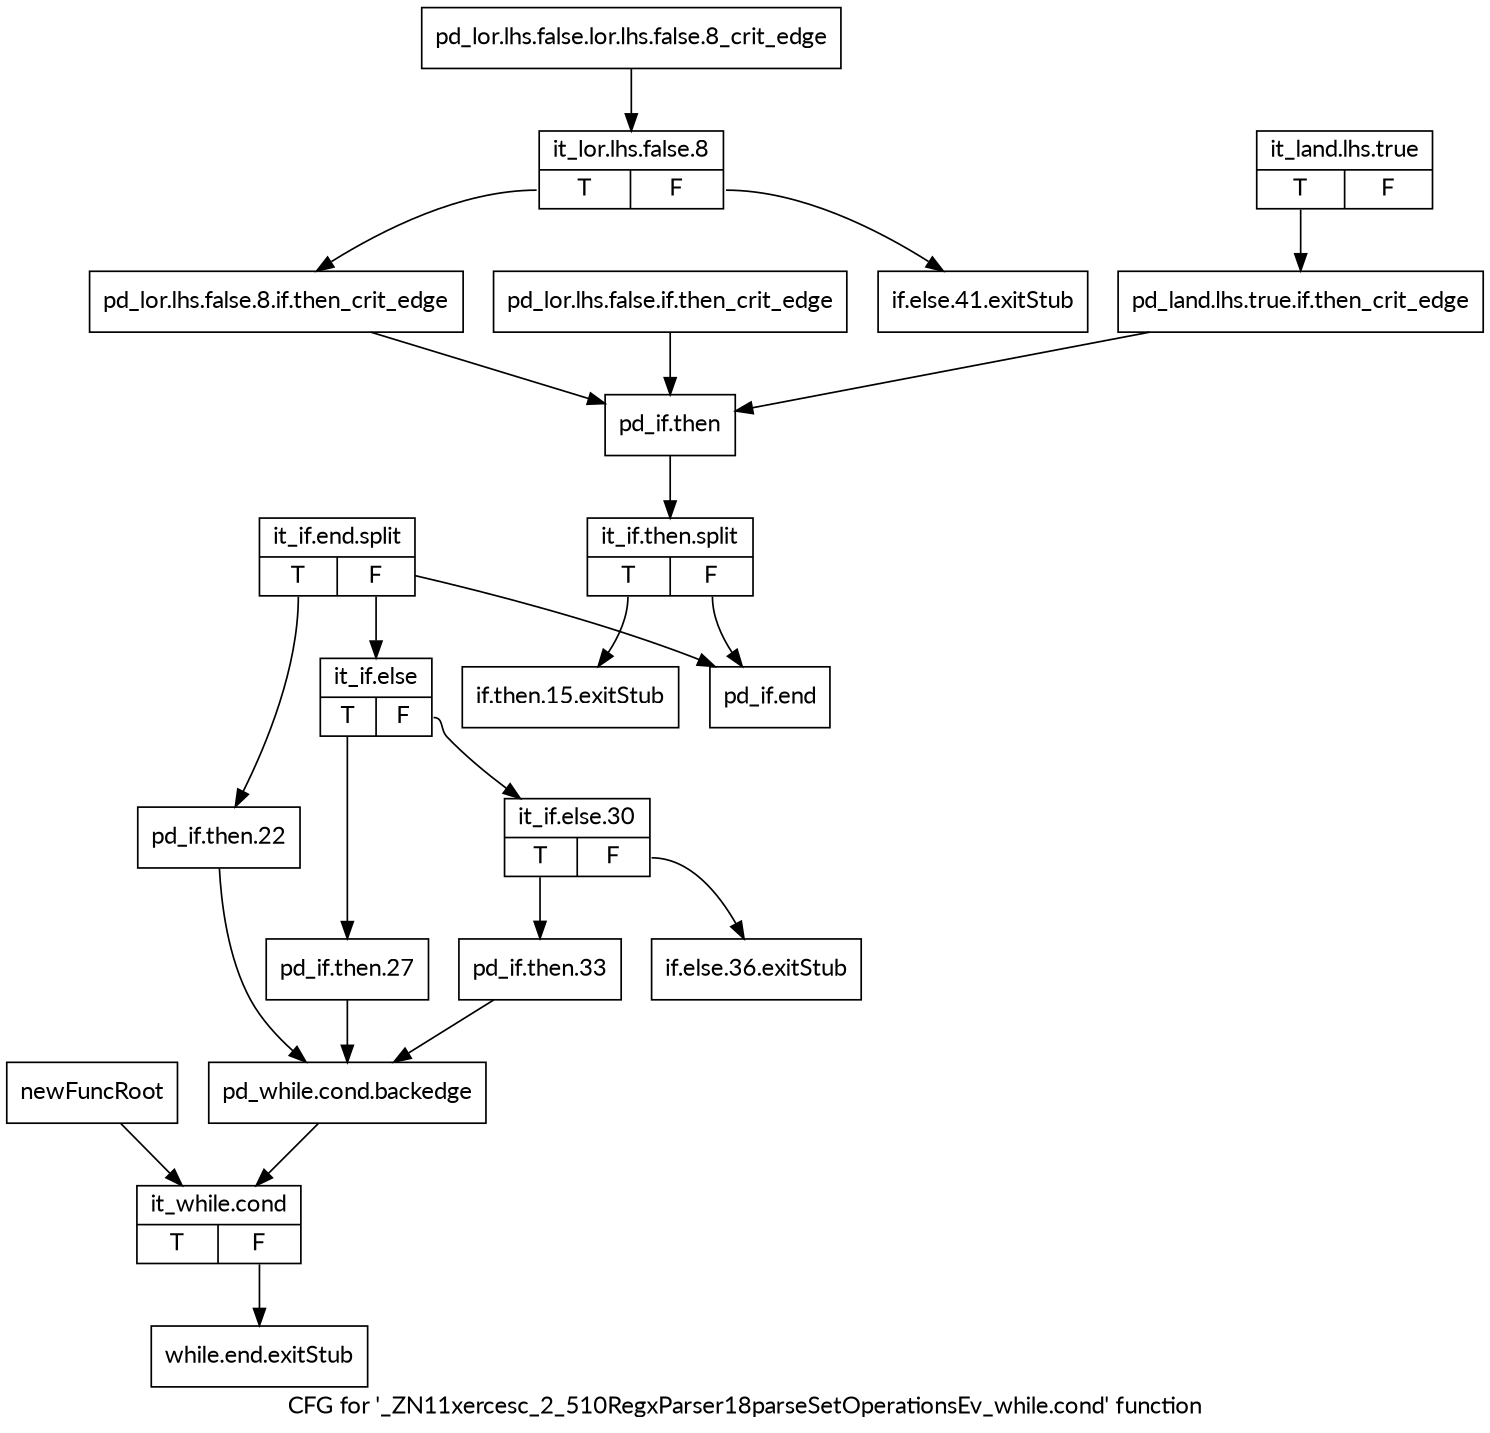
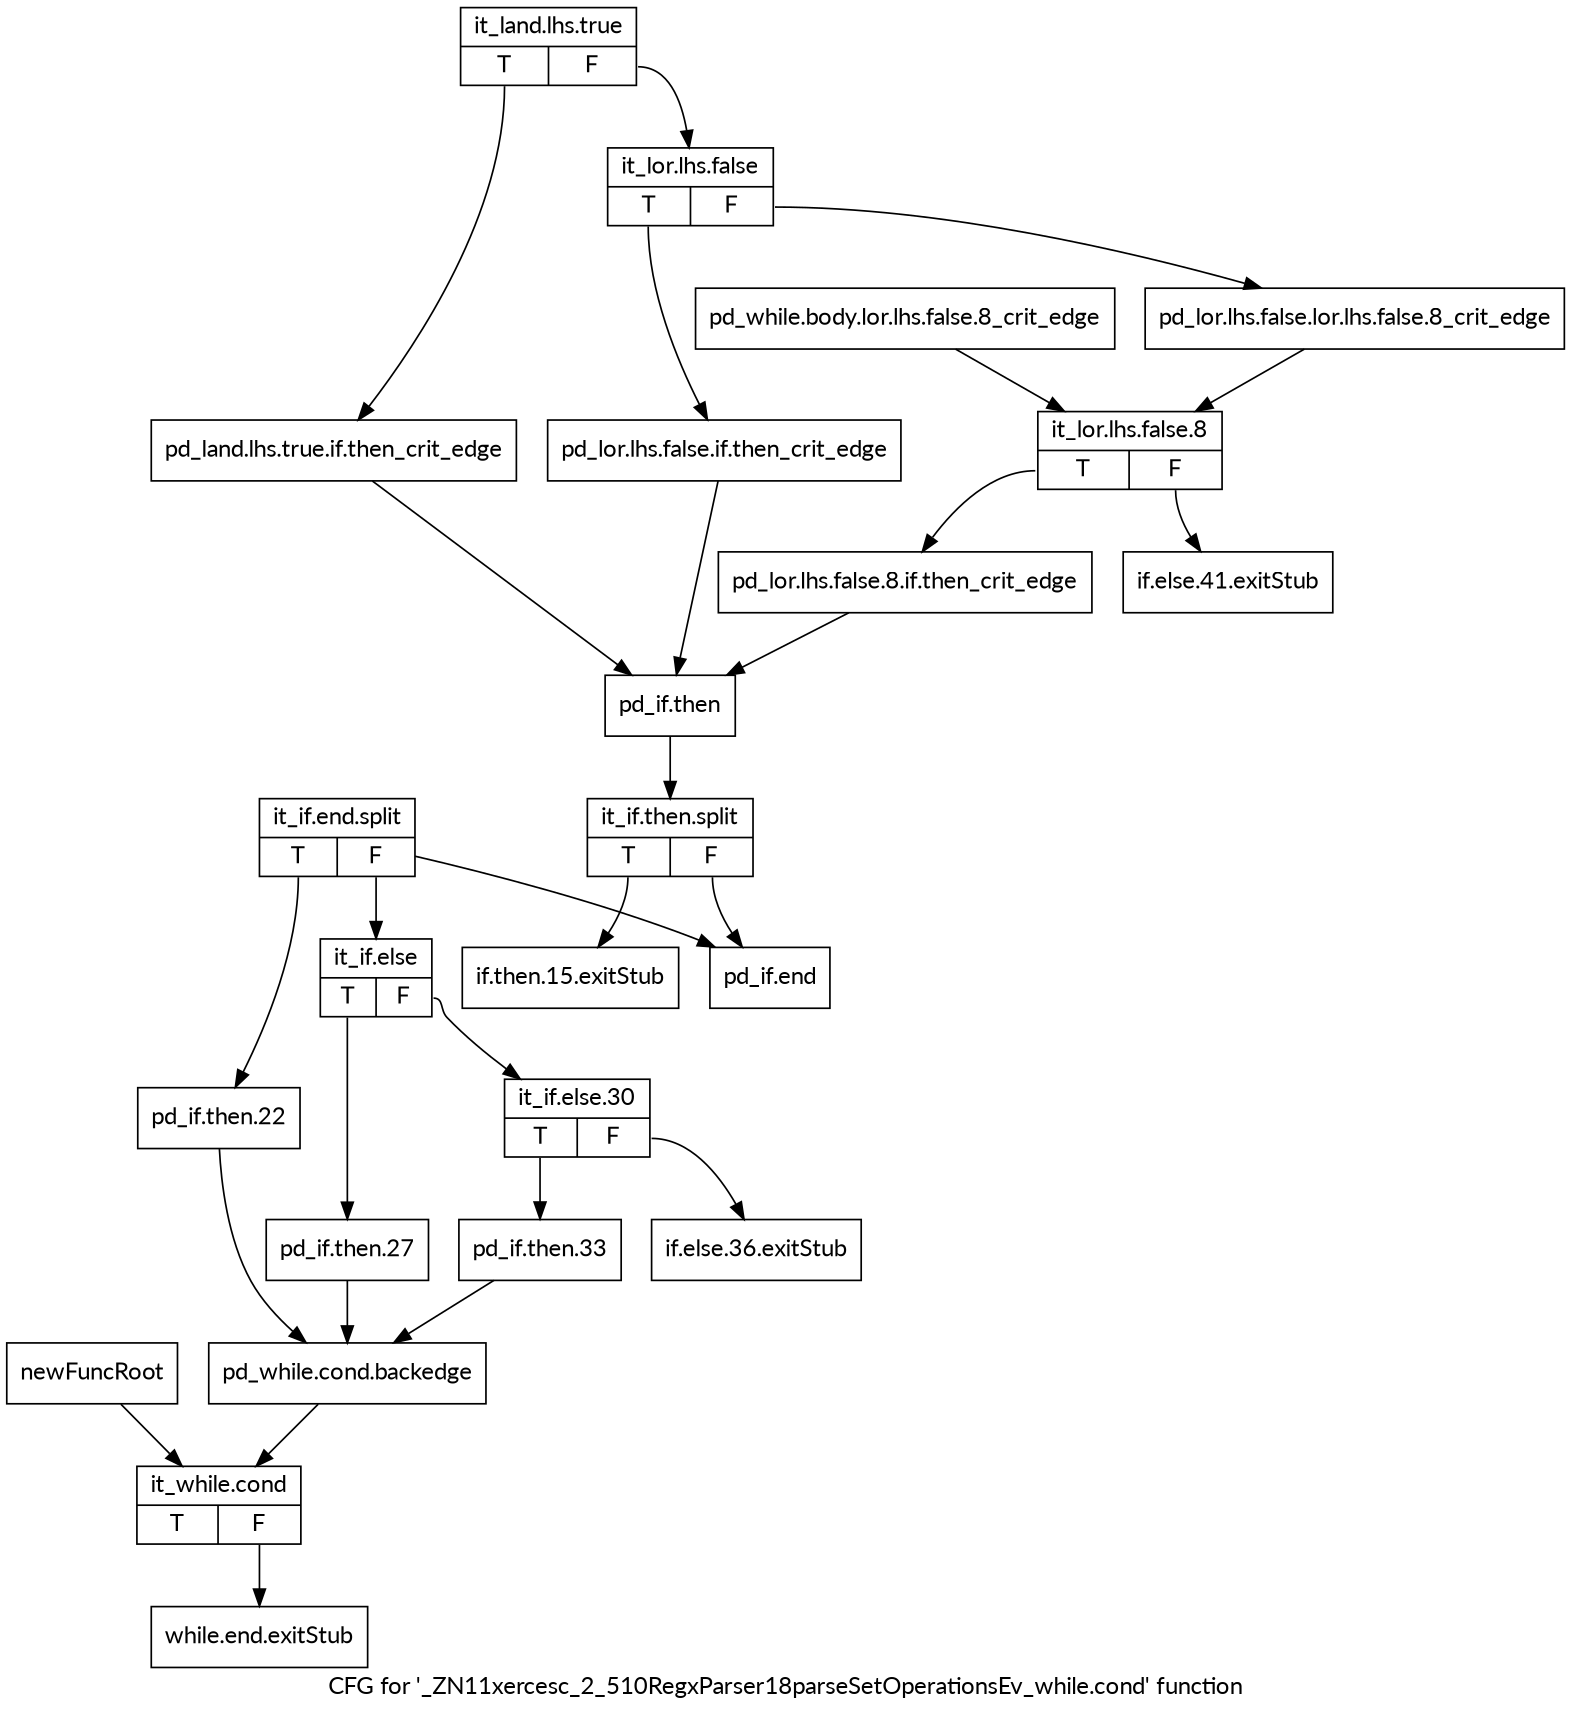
  digraph {
    fontname=Lato
    label="CFG for '_ZN11xercesc_2_510RegxParser18parseSetOperationsEv_while.cond' function"
    node [fontname=Lato shape=record]
    edge [fontname=Lato]
    n1 [label="{newFuncRoot}"]
    n2 [label="{it_while.cond|{<s0>T|<s1>F}}"]
    n3 [label="{while.end.exitStub}"]
    n4 [label="{if.else.41.exitStub}"]
    n5 [label="{if.then.15.exitStub}"]
    n6 [label="{if.else.36.exitStub}"]
    n7 [label="{it_land.lhs.true|{<s0>T|<s1>F}}"]
    n8 [label="{pd_land.lhs.true.if.then_crit_edge}"]
+   n9 [label="{it_lor.lhs.false|{<s0>T|<s1>F}}"]
+   n10 [label="{pd_while.body.lor.lhs.false.8_crit_edge}"]
    n11 [label="{it_lor.lhs.false.8|{<s0>T|<s1>F}}"]
    n12 [label="{pd_if.then}"]
    n13 [label="{pd_lor.lhs.false.if.then_crit_edge}"]
    n14 [label="{pd_lor.lhs.false.lor.lhs.false.8_crit_edge}"]
    n15 [label="{pd_lor.lhs.false.8.if.then_crit_edge}"]
    n16 [label="{it_if.then.split|{<s0>T|<s1>F}}"]
    n17 [label="{pd_if.end}"]
    n18 [label="{it_if.end.split|{<s0>T|<s1>F}}"]
    n19 [label="{pd_if.then.22}"]
    n20 [label="{it_if.else|{<s0>T|<s1>F}}"]
    n21 [label="{pd_while.cond.backedge}"]
    n22 [label="{pd_if.then.27}"]
    n23 [label="{it_if.else.30|{<s0>T|<s1>F}}"]
    n24 [label="{pd_if.then.33}"]
    n1 -> n2
    n2 -> n3 [tailport=s1]
    n7 -> n8 [tailport=s0]
+   n7 -> n9 [tailport=s1]
    n8 -> n12
+   n9 -> n13 [tailport=s0]
+   n9 -> n14 [tailport=s1]
+   n10 -> n11
    n11 -> n4 [tailport=s1]
    n11 -> n15 [tailport=s0]
    n12 -> n16
    n13 -> n12
    n14 -> n11
    n15 -> n12
    n16 -> n5 [tailport=s0]
    n16 -> n17 [tailport=s1]
    n18 -> n17
    n18 -> n19 [tailport=s0]
    n18 -> n20 [tailport=s1]
    n19 -> n21
    n20 -> n22 [tailport=s0]
    n20 -> n23 [tailport=s1]
    n21 -> n2
    n22 -> n21
    n23 -> n6 [tailport=s1]
    n23 -> n24 [tailport=s0]
    n24 -> n21
  }
